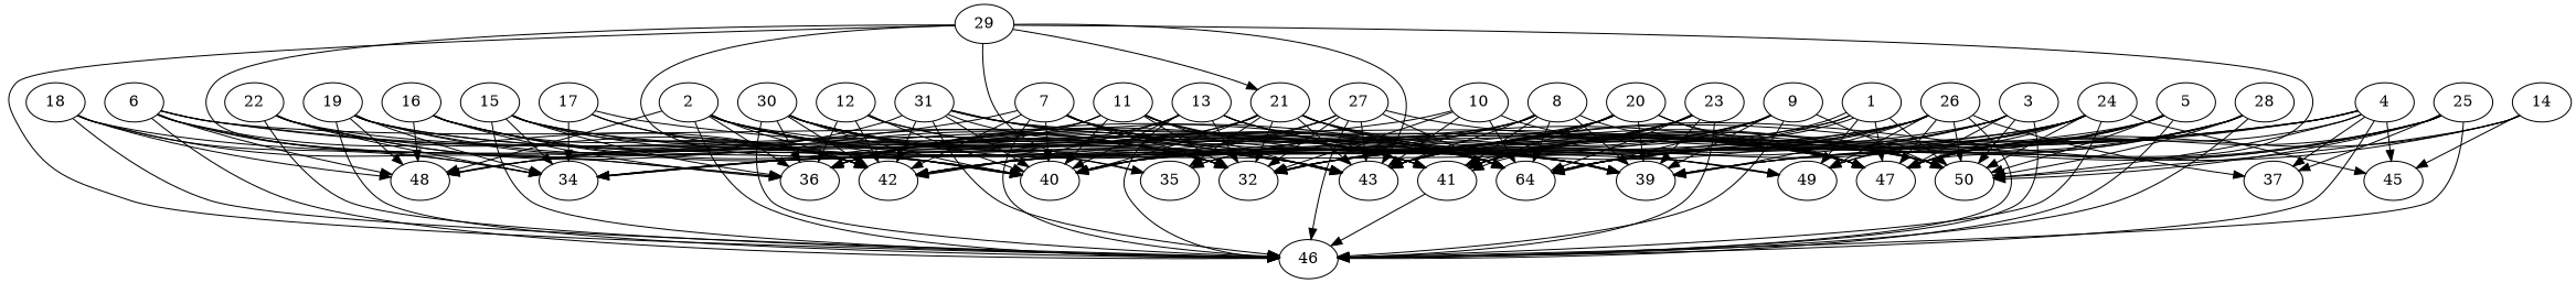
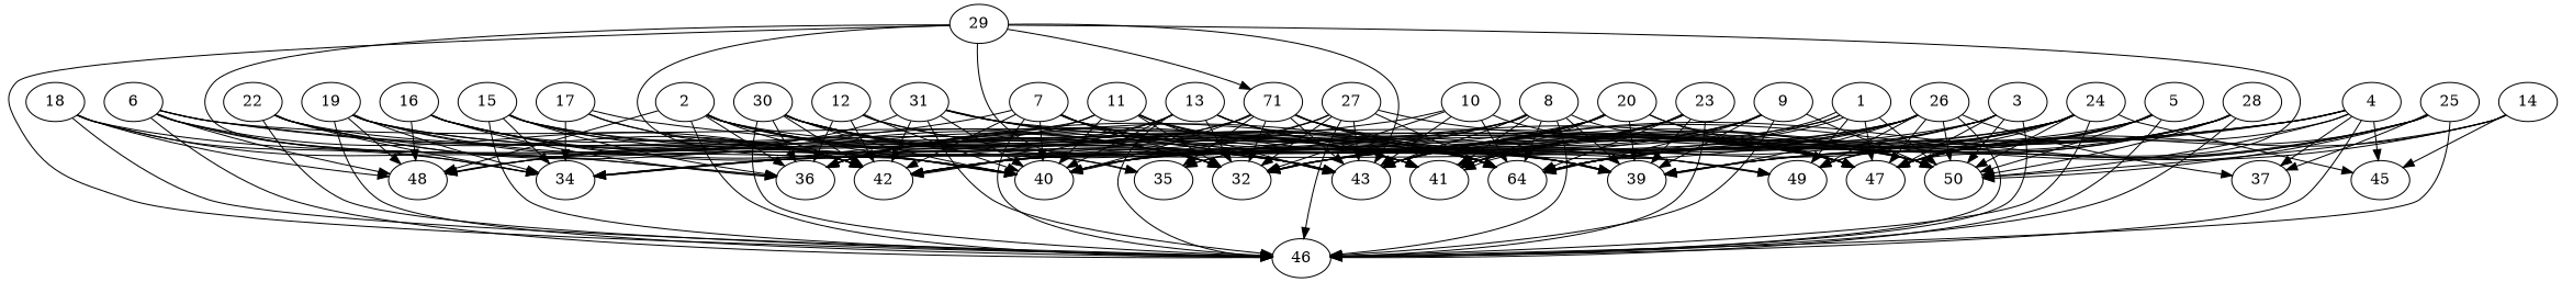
  digraph {
    node [alpha=0.05]
    1 [alpha=0.09 expect_size=28533760]
    32 [alpha=0.10 expect_size=11360256]
    41 [alpha=0.15 expect_size=30642176]
    42 [alpha=0.18 expect_size=42034176]
    47 [alpha=0.07 expect_size=15424512]
    49 [alpha=0.16 expect_size=21762048]
    50 [alpha=0.16 expect_size=16166912]
    2 [alpha=0.17 expect_size=12061696]
    36 [alpha=0.17 expect_size=40602624]
    40 [alpha=0.08 expect_size=19806208]
    43 [alpha=0.06 expect_size=19037184]
    n12 [alpha=0.01 expect_size=12873728 label=64]
    46 [alpha=0.09 expect_size=23595008]
    48 [alpha=0.03 expect_size=29554688]
    3 [alpha=0.09 expect_size=36228096]
    4 [alpha=0.07 expect_size=35153920]
    37 [alpha=0.06 expect_size=51932160]
    39 [alpha=0.18 expect_size=18470912]
    45 [expect_size=48209920]
    5 [alpha=0.15 expect_size=52271104]
    6 [alpha=0.10 expect_size=52072448]
    34 [alpha=0.15 expect_size=17158144]
    7 [alpha=0.19 expect_size=49263616]
    8 [alpha=0.09 expect_size=6945792]
    9 [alpha=0.19 expect_size=49664000]
    35 [alpha=0.10 expect_size=28893184]
    10 [alpha=0.07 expect_size=19349504]
    11 [alpha=0.19 expect_size=43483136]
    12 [alpha=0.10 expect_size=17484800]
    13 [alpha=0.01 expect_size=9277440]
    14 [alpha=0.02 expect_size=29910016]
    15 [alpha=0.12 expect_size=45348864]
    16 [alpha=0.14 expect_size=34452480]
    17 [alpha=0.02 expect_size=11097088]
    18 [alpha=0.20 expect_size=8207360]
    19 [alpha=0.10 expect_size=29361152]
    20 [alpha=0.12 expect_size=27504640]
-   21 [alpha=0.03 expect_size=44786688]
+   21 [alpha=0.03 expect_size=44786688 label=71]
    22 [alpha=0.18 expect_size=42347520]
    23 [expect_size=18197504]
    24 [expect_size=21220352]
    25 [expect_size=24785920]
    26 [expect_size=6501376]
    27 [alpha=0.03 expect_size=39943168]
    28 [alpha=0.03 expect_size=45565952]
    29 [alpha=0.01 expect_size=45109248]
    30 [expect_size=22599680]
    31 [expect_size=50771968]
    1 -> 32
    1 -> 41
    1 -> 41
    1 -> 42
    1 -> 47
    1 -> 49
    1 -> 50
    2 -> 32
    2 -> 41
    2 -> 42
    2 -> 50
    2 -> 36
    2 -> 40
    2 -> 43
    2 -> n12
    2 -> 46
    2 -> 48
    3 -> 32
    3 -> 41
    3 -> 42
    3 -> 47
    3 -> 50
    3 -> n12
    3 -> 46
    4 -> 32
    4 -> 47
    4 -> 50
    4 -> 40
    4 -> n12
    4 -> 46
    4 -> 37
    4 -> 39
    4 -> 45
    5 -> 41
    5 -> 47
    5 -> 50
    5 -> 40
    5 -> n12
    5 -> 46
    5 -> 39
    6 -> 42
    6 -> 36
    6 -> 40
    6 -> 43
    6 -> n12
    6 -> 46
    6 -> 48
    6 -> 34
    7 -> 32
    7 -> 41
    7 -> 42
    7 -> 50
    7 -> 40
    7 -> 43
    7 -> 46
    7 -> 48
    7 -> 39
    8 -> 41
    8 -> 42
    8 -> 47
    8 -> 36
    8 -> 43
    8 -> n12
-   41 -> 46
+   8 -> 46
    8 -> 39
    8 -> 34
    9 -> 50
    9 -> 36
    9 -> 43
    9 -> n12
    9 -> 46
    9 -> 39
    9 -> 35
    10 -> 32
    10 -> 47
    10 -> 43
    10 -> n12
    10 -> 48
    11 -> 32
    11 -> 41
    11 -> 50
    11 -> 36
    11 -> 40
    11 -> 43
    11 -> n12
    11 -> 34
    12 -> 41
    12 -> 42
    12 -> 47
    12 -> 36
    12 -> 40
    13 -> 32
    13 -> 42
    13 -> 49
    13 -> 36
    13 -> 40
    13 -> n12
    13 -> 46
    13 -> 39
    14 -> 47
    14 -> 50
    14 -> 43
    14 -> 45
    15 -> 32
    15 -> 42
    15 -> 47
    15 -> 49
    15 -> 36
    15 -> 46
    15 -> 34
    16 -> 32
    16 -> 42
    16 -> 36
    16 -> 43
    16 -> n12
    16 -> 48
    17 -> 42
    17 -> 40
    17 -> 39
    17 -> 34
    18 -> 47
    18 -> 36
    18 -> 46
    18 -> 48
    18 -> 34
    19 -> 32
    19 -> 47
    19 -> 40
    19 -> 46
    19 -> 48
    19 -> 39
    19 -> 34
    20 -> 32
    20 -> 41
    20 -> 47
    20 -> 50
    20 -> 36
    20 -> 40
    20 -> 43
    20 -> 39
    20 -> 34
    21 -> 32
    21 -> 47
    21 -> 49
    21 -> 36
    21 -> 40
    21 -> 43
    21 -> n12
    21 -> 39
    21 -> 34
    21 -> 35
    22 -> 42
    22 -> 40
    22 -> n12
    22 -> 46
    22 -> 34
    22 -> 35
    23 -> 32
    23 -> 41
    23 -> 40
    23 -> n12
    23 -> 46
    23 -> 39
    23 -> 35
    24 -> 32
    24 -> 42
    24 -> 47
    24 -> 49
    24 -> 50
    24 -> 40
    24 -> 43
    24 -> n12
    24 -> 46
    24 -> 45
    25 -> 47
    25 -> 50
    25 -> 43
    25 -> n12
    25 -> 46
    25 -> 37
    25 -> 39
    26 -> 42
    26 -> 47
    26 -> 49
    26 -> 50
    26 -> 36
    26 -> 43
    26 -> n12
    26 -> 46
    26 -> 37
    26 -> 39
    26 -> 34
    27 -> 32
    27 -> 42
    27 -> 47
    27 -> 40
    27 -> 43
    27 -> n12
    27 -> 46
    28 -> 41
    28 -> 47
    28 -> 49
    28 -> 50
    28 -> n12
    28 -> 46
    28 -> 39
    29 -> 32
    29 -> 42
    29 -> 47
    29 -> 40
    29 -> 43
    29 -> 46
    29 -> 21
    30 -> 32
    30 -> 41
    30 -> 42
    30 -> 36
    30 -> 40
    30 -> 43
    30 -> 46
    30 -> 39
    30 -> 35
-   31 -> 32
    31 -> 41
    31 -> 42
    31 -> 50
    31 -> 40
    31 -> 43
    31 -> n12
    31 -> 46
    31 -> 48
  }
